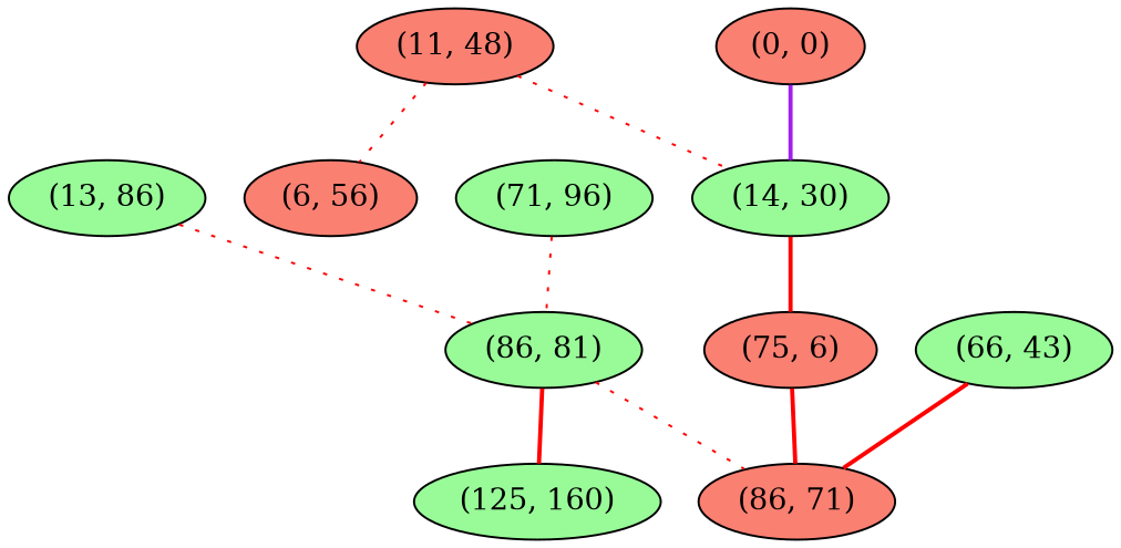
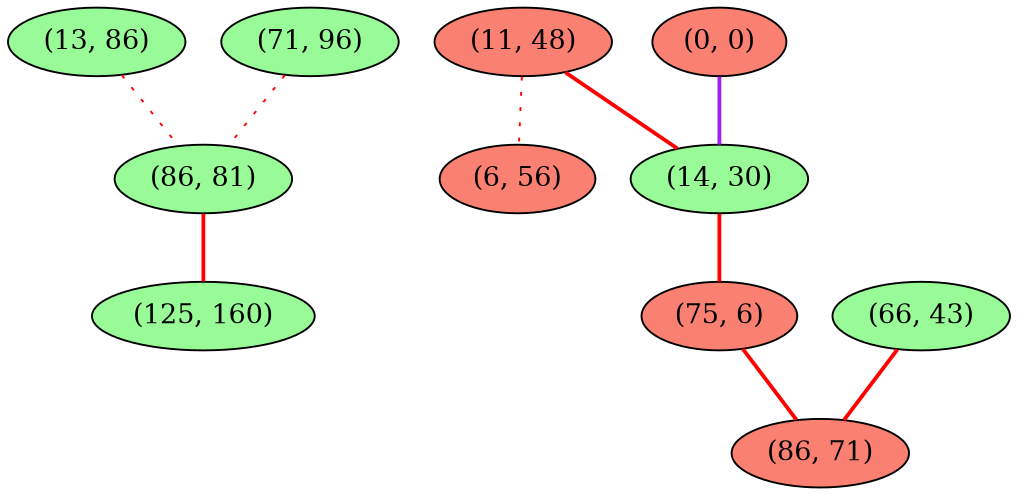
  graph {
    node [fillcolor=palegreen style=filled]
    edge [color=red style=bold weight=1]
    "(13, 86)"
    "(86, 81)"
    "(6, 56)" [fillcolor=salmon]
    "(11, 48)" [fillcolor=salmon]
    "(14, 30)"
    "(71, 96)"
    n7 [fillcolor=salmon label="(75, 6)"]
    "(0, 0)" [fillcolor=salmon]
    "(125, 160)"
    "(86, 71)" [fillcolor=salmon]
    "(66, 43)"
    "(13, 86)" -- "(86, 81)" [style=dotted]
    "(86, 81)" -- "(125, 160)"
-   "(86, 81)" -- "(86, 71)" [style=dotted]
    "(11, 48)" -- "(6, 56)" [style=dotted]
-   "(11, 48)" -- "(14, 30)" [style=dotted]
+   "(11, 48)" -- "(14, 30)"
    "(14, 30)" -- n7
    "(71, 96)" -- "(86, 81)" [style=dotted]
    n7 -- "(86, 71)"
    "(0, 0)" -- "(14, 30)" [color=purple weight=4]
    "(66, 43)" -- "(86, 71)"
  }
